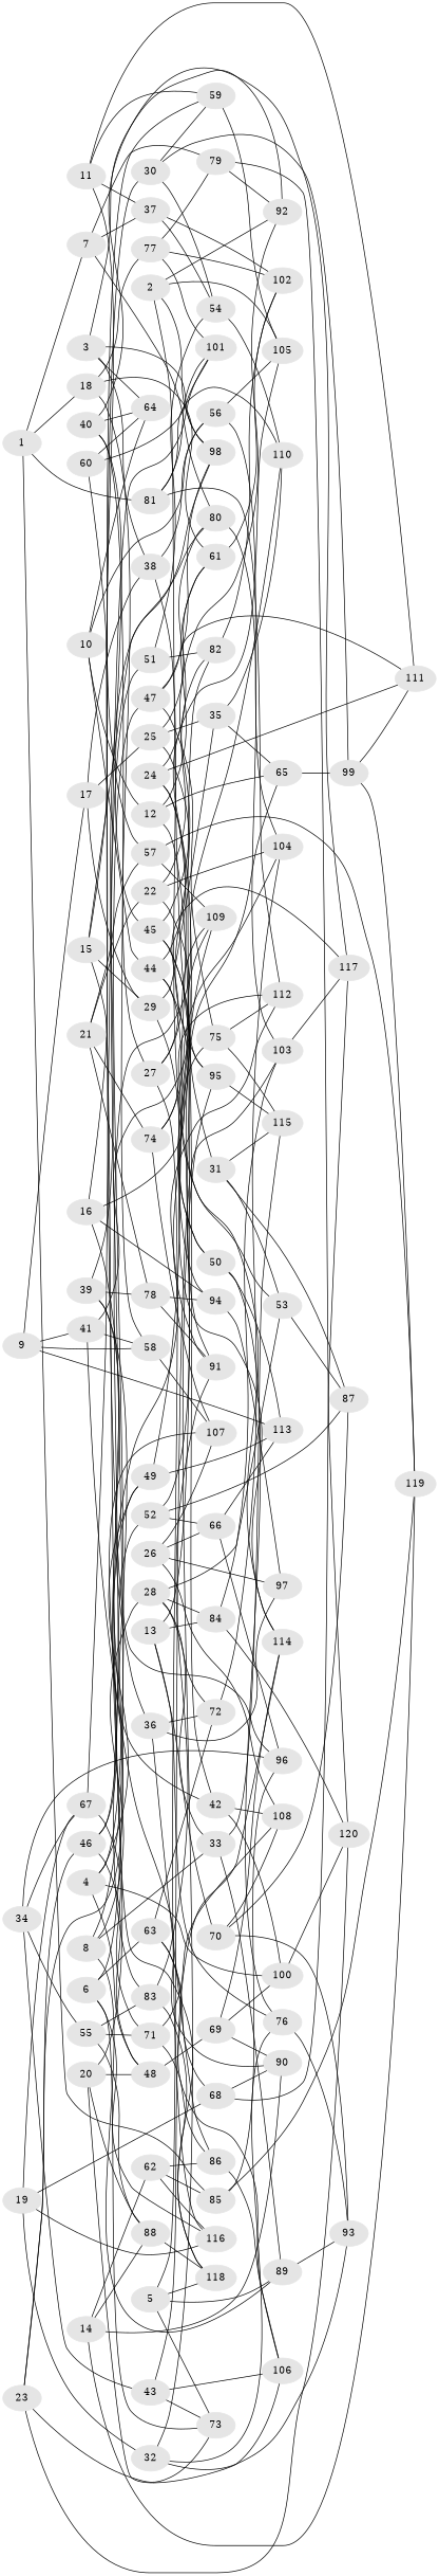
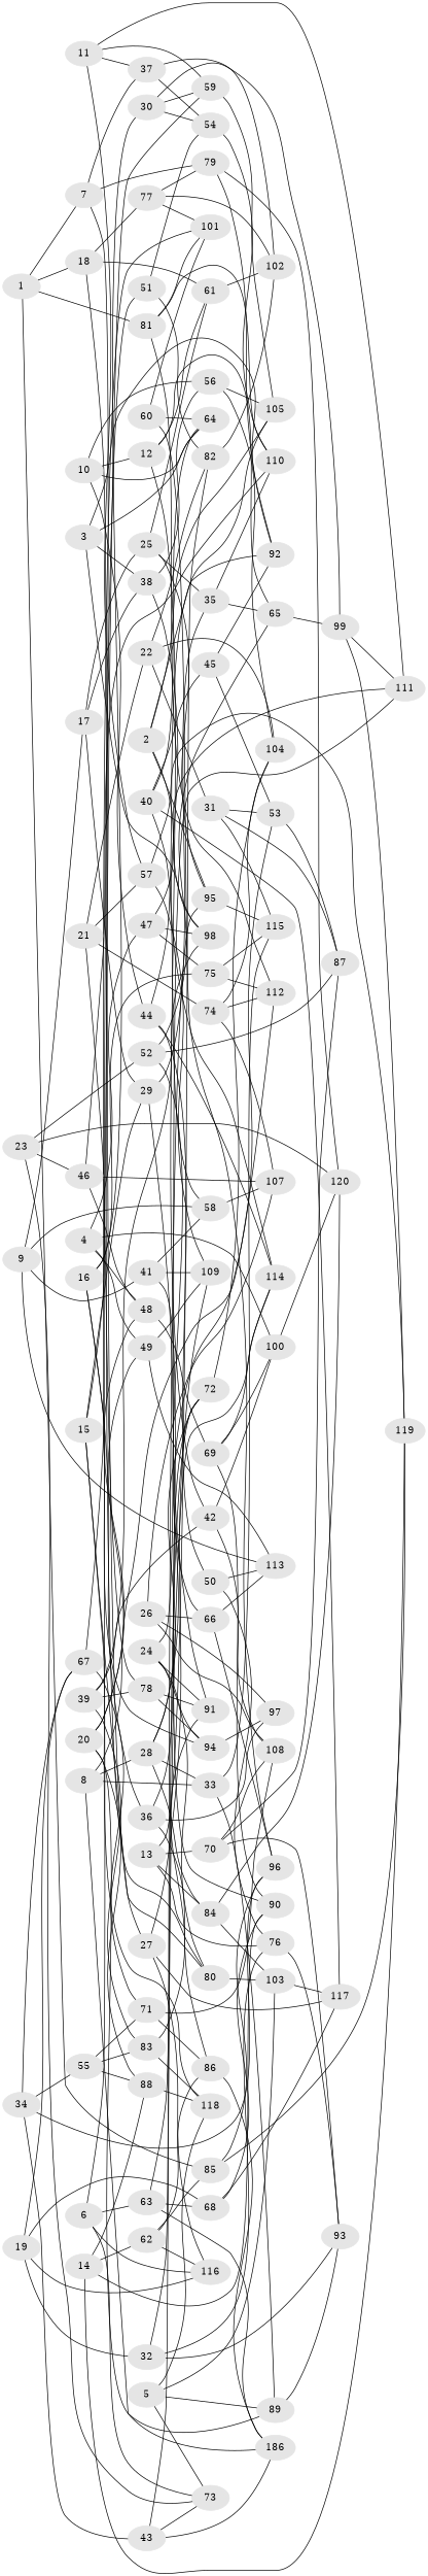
  graph {
    rankdir=LR
    node [color=gray90 style=filled]
    1
    7
    18
    81
    85
    37
    79
    80
    61
    27
    77
    112
    110
    101
    119
    96
    2
    92
    95
    98
    105
    115
    3
    38
    64
    56
    114
    4
    47
    48
    49
    100
    111
    75
    69
    113
    109
    120
    5
    73
    89
    103
    118
    93
    117
    6
    51
    63
    116
    82
    54
    68
-   106
+   106 [label=186]
    72
    102
    8
    33
    28
    9
    17
    41
    58
    29
    25
    90
    107
    10
    12
    44
    42
    65
    50
    104
    11
    57
    59
    108
    99
    13
    70
    76
    84
    87
    14
    62
    88
    86
    15
    91
    35
    16
    30
    36
    94
    97
    19
    32
    67
    71
    20
    21
    22
    74
    78
    31
    53
    23
    46
    52
    66
    24
    26
    34
    43
    55
    83
    39
    40
    45
    60
    1 -- 7
    1 -- 18
    1 -- 81
    1 -- 85
    7 -- 37
    7 -- 79
    7 -- 80
    18 -- 61
    18 -- 27
    18 -- 77
    81 -- 112
    81 -- 110
    81 -- 101
    85 -- 119
    85 -- 96
    37 -- 54
    37 -- 102
    79 -- 92
    79 -- 120
    80 -- 103
    61 -- 102
    27 -- 109
    27 -- 117
    27 -- 116
    77 -- 79
    77 -- 101
    77 -- 102
    2 -- 92
    2 -- 95
    2 -- 98
    2 -- 105
    95 -- 115
    3 -- 92
    3 -- 98
    3 -- 38
    3 -- 64
    38 -- 56
    38 -- 114
    56 -- 105
    56 -- 104
    4 -- 47
    4 -- 48
    4 -- 49
    4 -- 100
    47 -- 98
    47 -- 111
    47 -- 75
    48 -- 69
    49 -- 113
    49 -- 109
    100 -- 120
    75 -- 112
    75 -- 115
    69 -- 114
    69 -- 100
    69 -- 90
    5 -- 73
    5 -- 89
    5 -- 103
    5 -- 118
    89 -- 93
    103 -- 117
    6 -- 73
    6 -- 51
    6 -- 63
    6 -- 116
    51 -- 82
    51 -- 54
    63 -- 68
    63 -- 106
    63 -- 72
    82 -- 102
    54 -- 110
    68 -- 117
    68 -- 90
    72 -- 104
    8 -- 112
    8 -- 89
    8 -- 33
    8 -- 28
    33 -- 115
    33 -- 89
    28 -- 72
    28 -- 33
    28 -- 84
    28 -- 53
    9 -- 113
    9 -- 17
    9 -- 41
    9 -- 58
    17 -- 38
    17 -- 29
    17 -- 25
    41 -- 109
    41 -- 58
    41 -- 90
    58 -- 107
    29 -- 91
    29 -- 35
    25 -- 61
    25 -- 95
    25 -- 35
    10 -- 64
    10 -- 56
    10 -- 12
    10 -- 44
    12 -- 61
    12 -- 42
    12 -- 65
    44 -- 105
    44 -- 114
    44 -- 50
    42 -- 100
    42 -- 108
    65 -- 99
    50 -- 113
    50 -- 76
    11 -- 37
    11 -- 111
    11 -- 57
    11 -- 59
    57 -- 119
    57 -- 109
    59 -- 105
    99 -- 119
    99 -- 111
    13 -- 82
    13 -- 70
    13 -- 76
    13 -- 84
    70 -- 93
    70 -- 108
    70 -- 87
    76 -- 93
    84 -- 120
    84 -- 103
    14 -- 119
    14 -- 90
    14 -- 62
    14 -- 88
    62 -- 85
    62 -- 116
    62 -- 86
    88 -- 118
    86 -- 106
    15 -- 80
    15 -- 118
    15 -- 29
    15 -- 59
    35 -- 110
    35 -- 65
    16 -- 75
    16 -- 30
    16 -- 36
    16 -- 94
    30 -- 54
    30 -- 59
    30 -- 99
    36 -- 72
    36 -- 86
    36 -- 97
    94 -- 97
    19 -- 116
    19 -- 68
    19 -- 32
    19 -- 67
    32 -- 95
    32 -- 93
    32 -- 76
    67 -- 101
    67 -- 71
    71 -- 108
    71 -- 86
    20 -- 48
    20 -- 49
    20 -- 106
    20 -- 88
    21 -- 57
    21 -- 22
    21 -- 74
    21 -- 78
    22 -- 82
    22 -- 104
    22 -- 31
    74 -- 112
    74 -- 107
    74 -- 104
    78 -- 91
    78 -- 94
    31 -- 115
    31 -- 87
    31 -- 53
    53 -- 87
    23 -- 120
    23 -- 73
    23 -- 46
    23 -- 52
    46 -- 110
    46 -- 48
    46 -- 107
    52 -- 65
    52 -- 87
    52 -- 66
    66 -- 96
    66 -- 113
    24 -- 80
    24 -- 111
    24 -- 91
    24 -- 94
    26 -- 107
    26 -- 108
    26 -- 97
    26 -- 66
    34 -- 96
    34 -- 67
    34 -- 43
    34 -- 55
    43 -- 114
    43 -- 73
    43 -- 106
    55 -- 88
    55 -- 71
    55 -- 83
    83 -- 118
    83 -- 91
    39 -- 98
    39 -- 42
    39 -- 78
    39 -- 83
    40 -- 64
    40 -- 117
    40 -- 58
    40 -- 45
    45 -- 92
-   45 -- 50
    45 -- 53
    60 -- 101
    60 -- 96
    60 -- 64
  }
